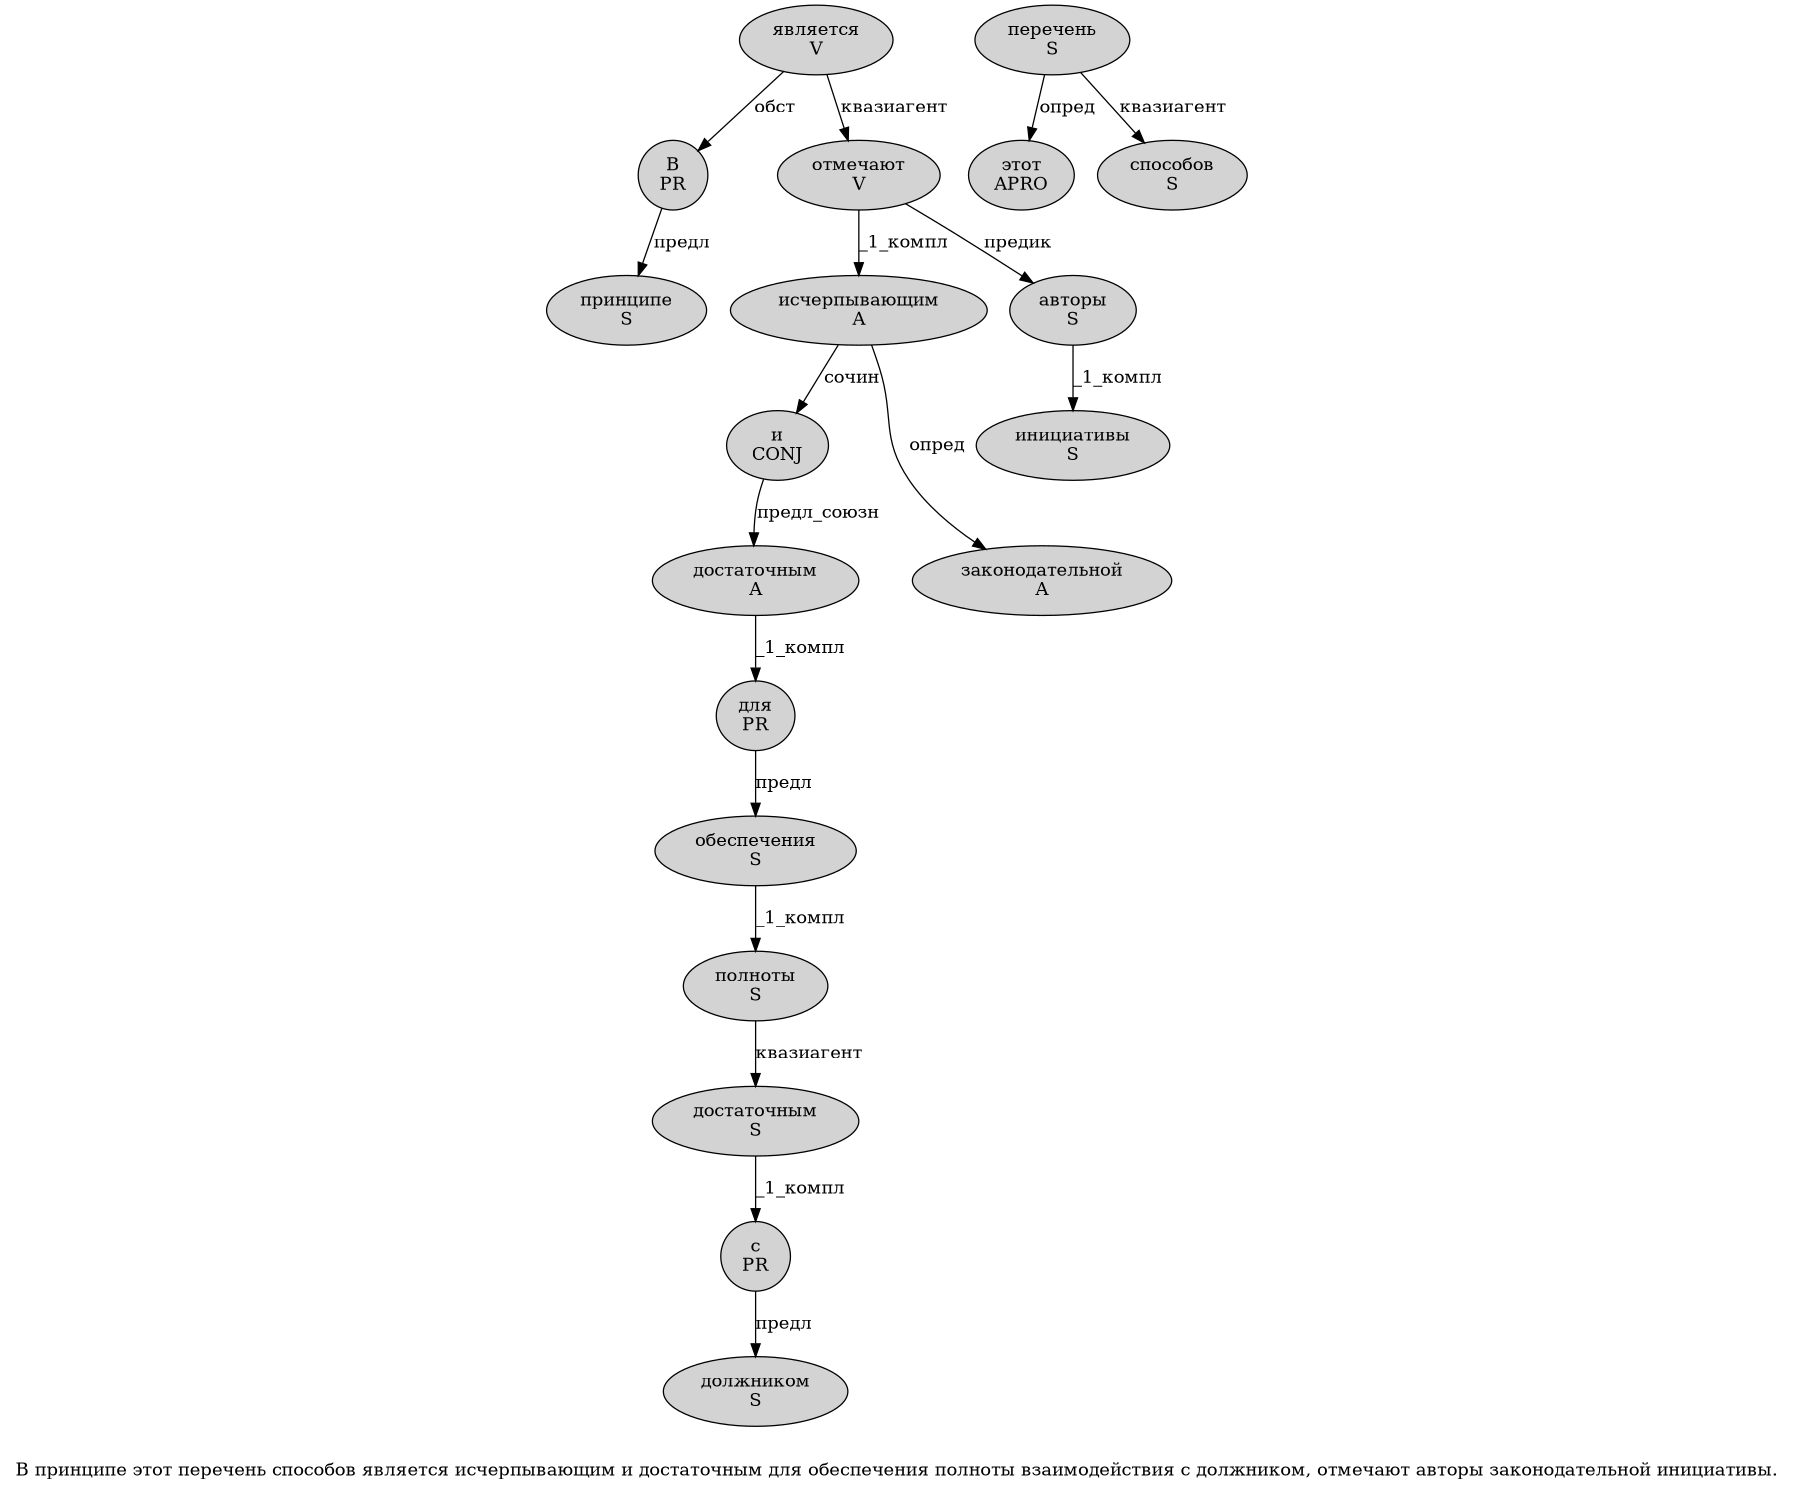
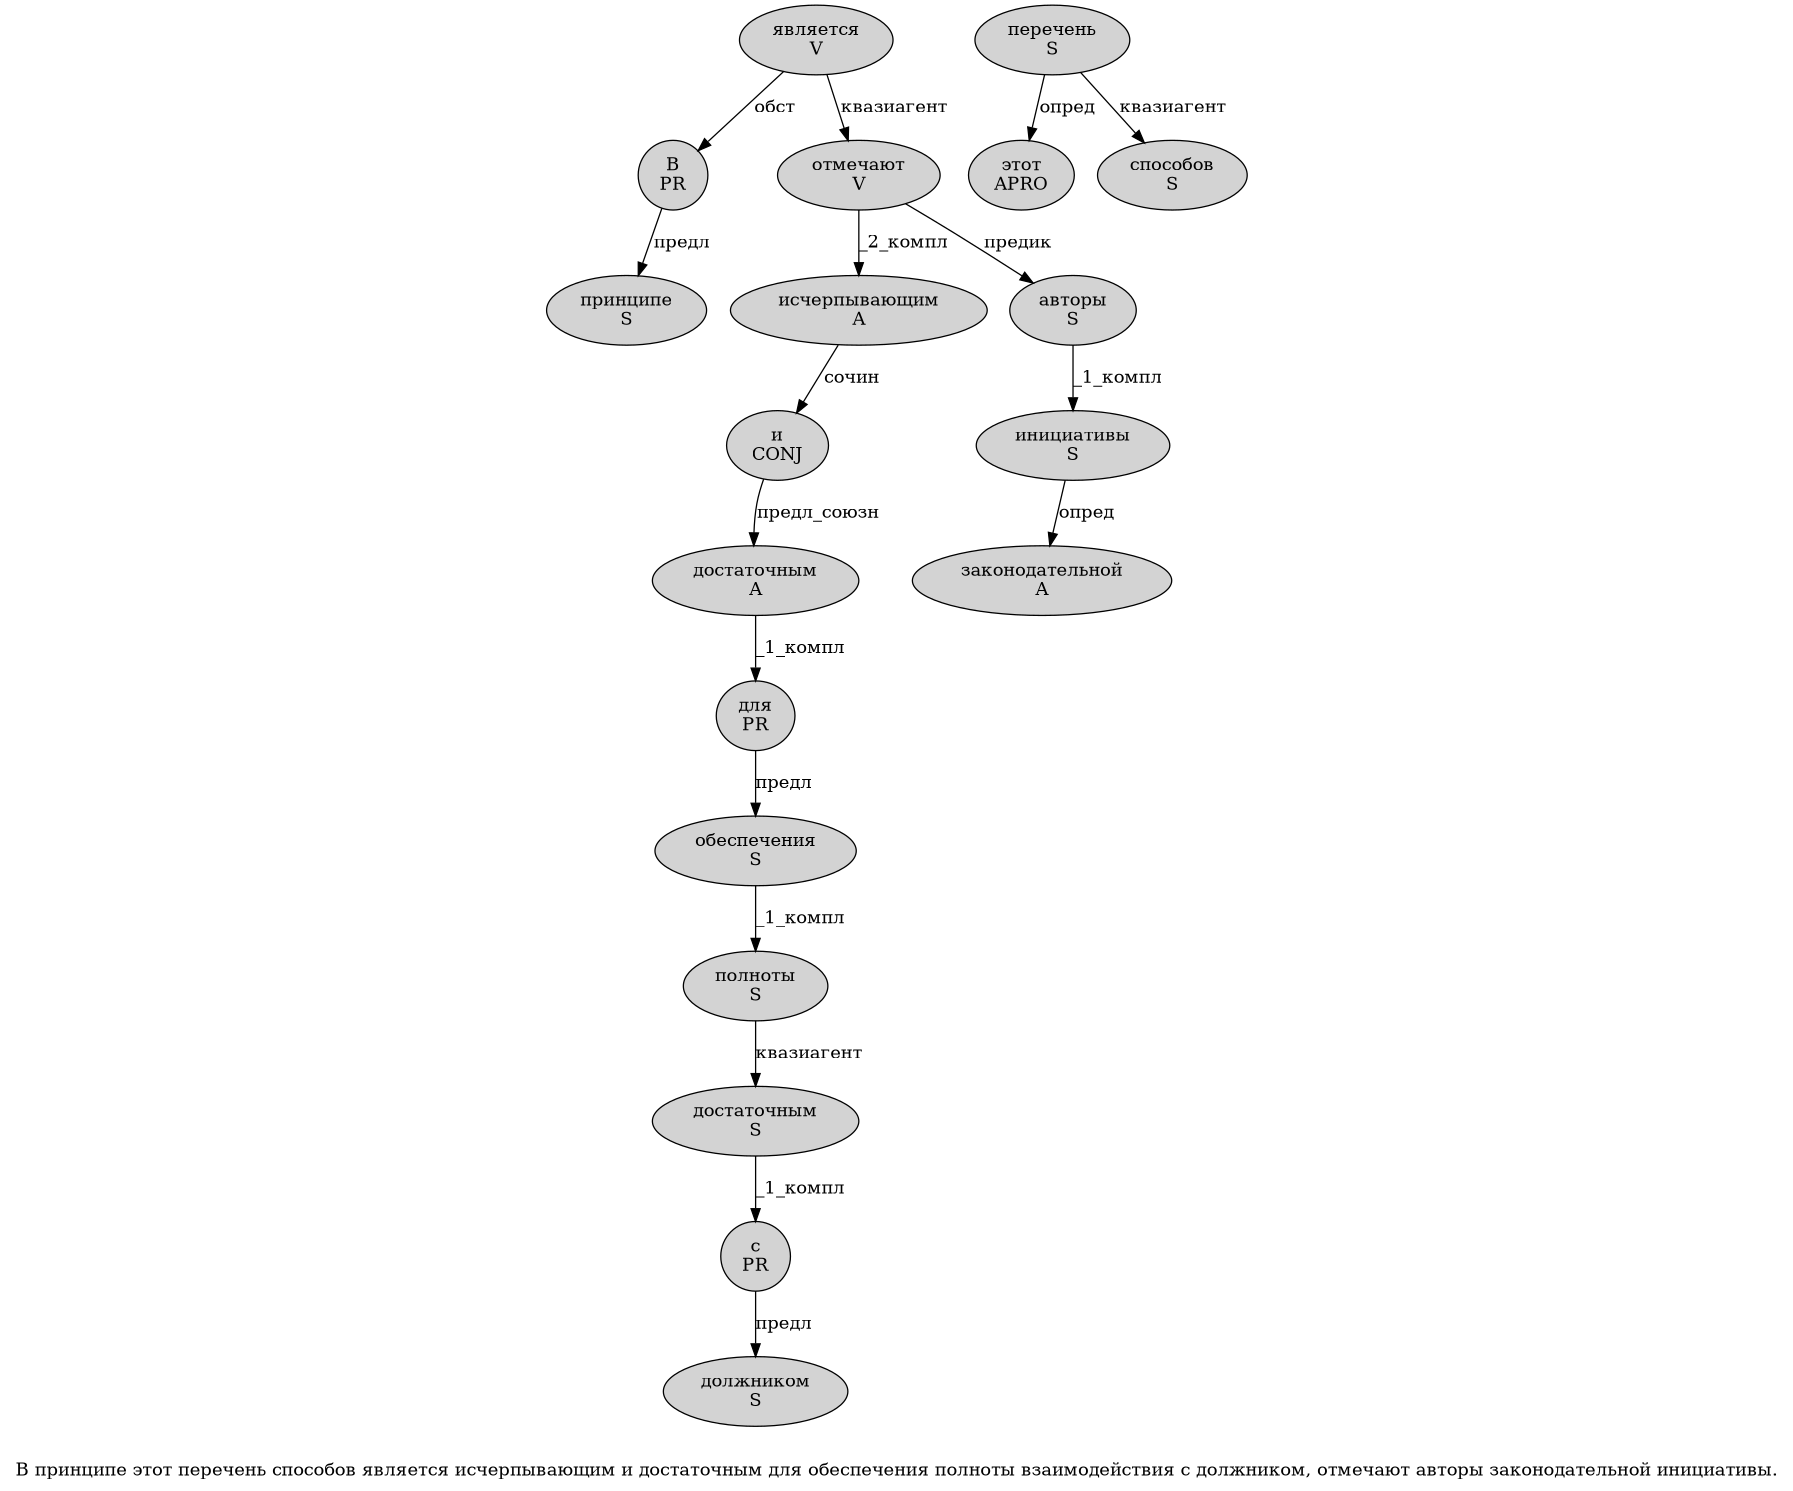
  digraph {
    label="В принципе этот перечень способов является исчерпывающим и достаточным для обеспечения полноты взаимодействия с должником, отмечают авторы законодательной инициативы."
    node [fillcolor=lightgray penwidth=1 shape=ellipse style=filled]
    n1 [label="В\nPR"]
    n2 [label="принципе\nS"]
    n3 [label="этот\nAPRO"]
    n4 [label="перечень\nS"]
    n5 [label="способов\nS"]
    n6 [label="является\nV"]
    n7 [label="отмечают\nV"]
    n8 [label="исчерпывающим\nA"]
    n9 [label="авторы\nS"]
    n10 [label="и\nCONJ"]
    n11 [label="достаточным\nA"]
    n12 [label="для\nPR"]
    n13 [label="обеспечения\nS"]
    n14 [label="полноты\nS"]
    n15 [label="достаточным\nS"]
    n16 [label="с\nPR"]
    n17 [label="должником\nS"]
    n18 [label="инициативы\nS"]
    n19 [label="законодательной\nA"]
    n1 -> n2 [label="предл"]
    n4 -> n3 [label="опред"]
    n4 -> n5 [label="квазиагент"]
    n6 -> n1 [label="обст"]
    n6 -> n7 [label="квазиагент"]
-   n7 -> n8 [label="_1_компл"]
+   n7 -> n8 [label="_2_компл"]
    n7 -> n9 [label="предик"]
    n8 -> n10 [label="сочин"]
    n9 -> n18 [label="_1_компл"]
    n10 -> n11 [label="предл_союзн"]
    n11 -> n12 [label="_1_компл"]
    n12 -> n13 [label="предл"]
    n13 -> n14 [label="_1_компл"]
    n14 -> n15 [label="квазиагент"]
    n15 -> n16 [label="_1_компл"]
    n16 -> n17 [label="предл"]
-   n8 -> n19 [label="опред"]
+   n18 -> n19 [label="опред"]
  }
